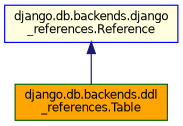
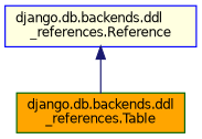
  digraph {
    node [fontname=Helvetica fontsize=10 shape=record style=filled]
    n1 [color=darkgreen fillcolor=orange fontcolor=black height=0.2 label="django.db.backends.ddl\l_references.Table" width=0.4]
-   n2 [color=blue fillcolor=lightyellow height=0.2 label="django.db.backends.django\l_references.Reference" width=0.4]
+   n2 [color=blue fillcolor=lightyellow height=0.2 label="django.db.backends.ddl\l_references.Reference" width=0.4]
    n2 -> n1 [color=midnightblue dir=back fontname=Helvetica fontsize=10 labelfontname=Helvetica labelfontsize=10 style=solid]
  }
